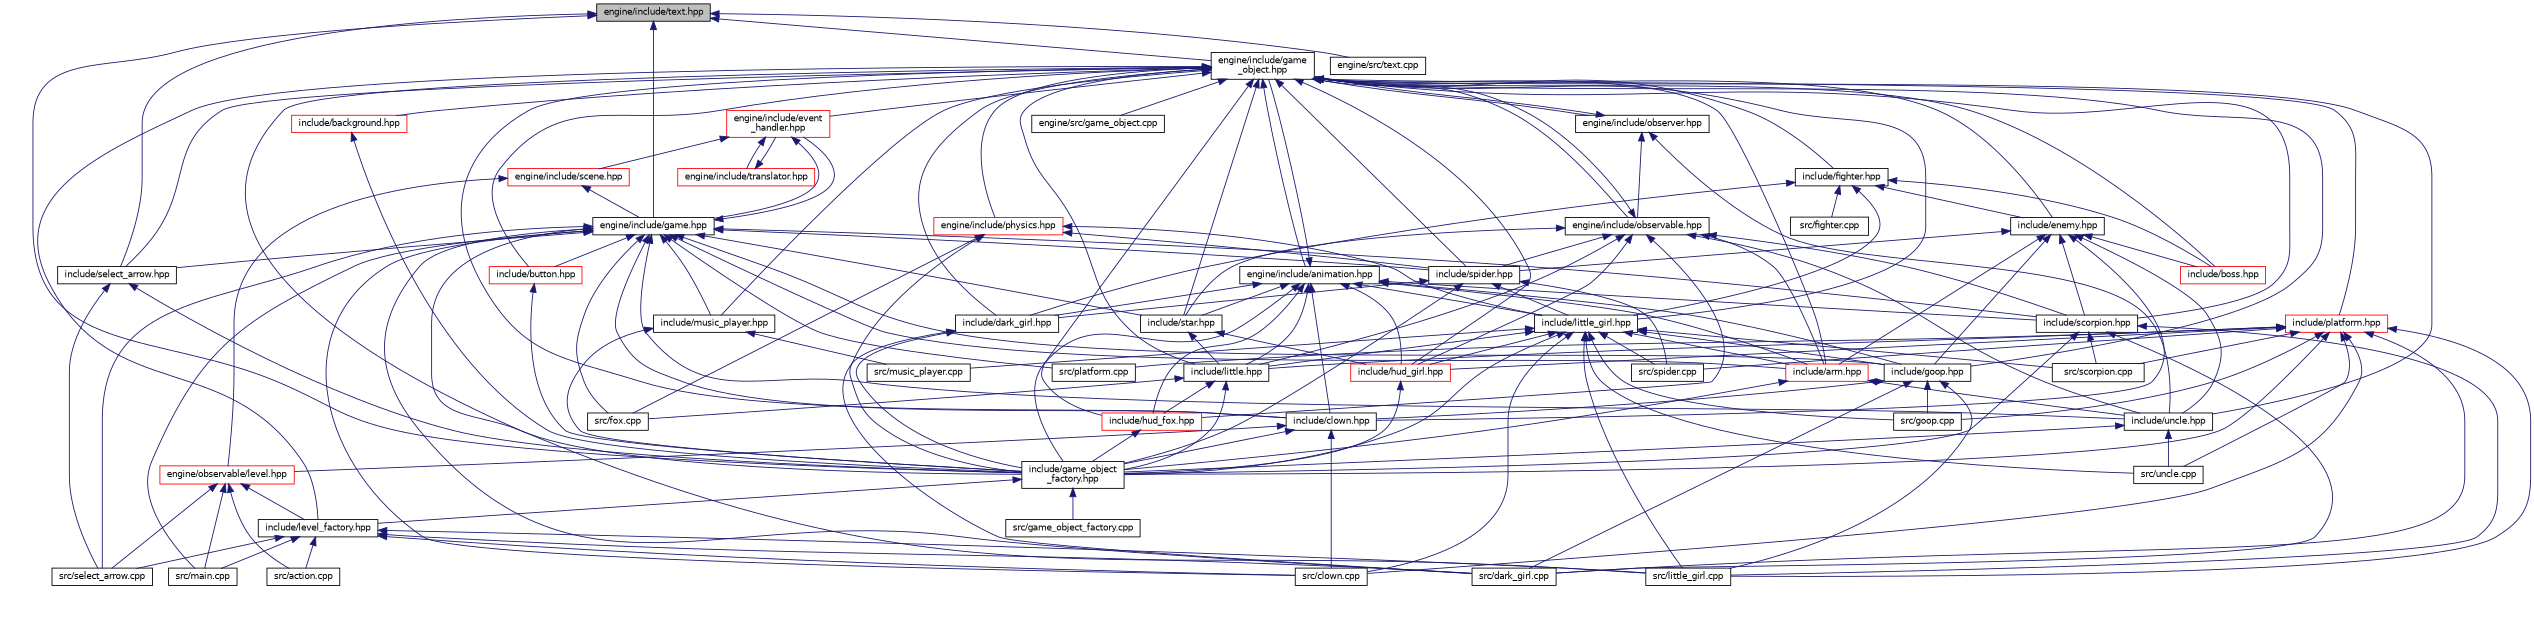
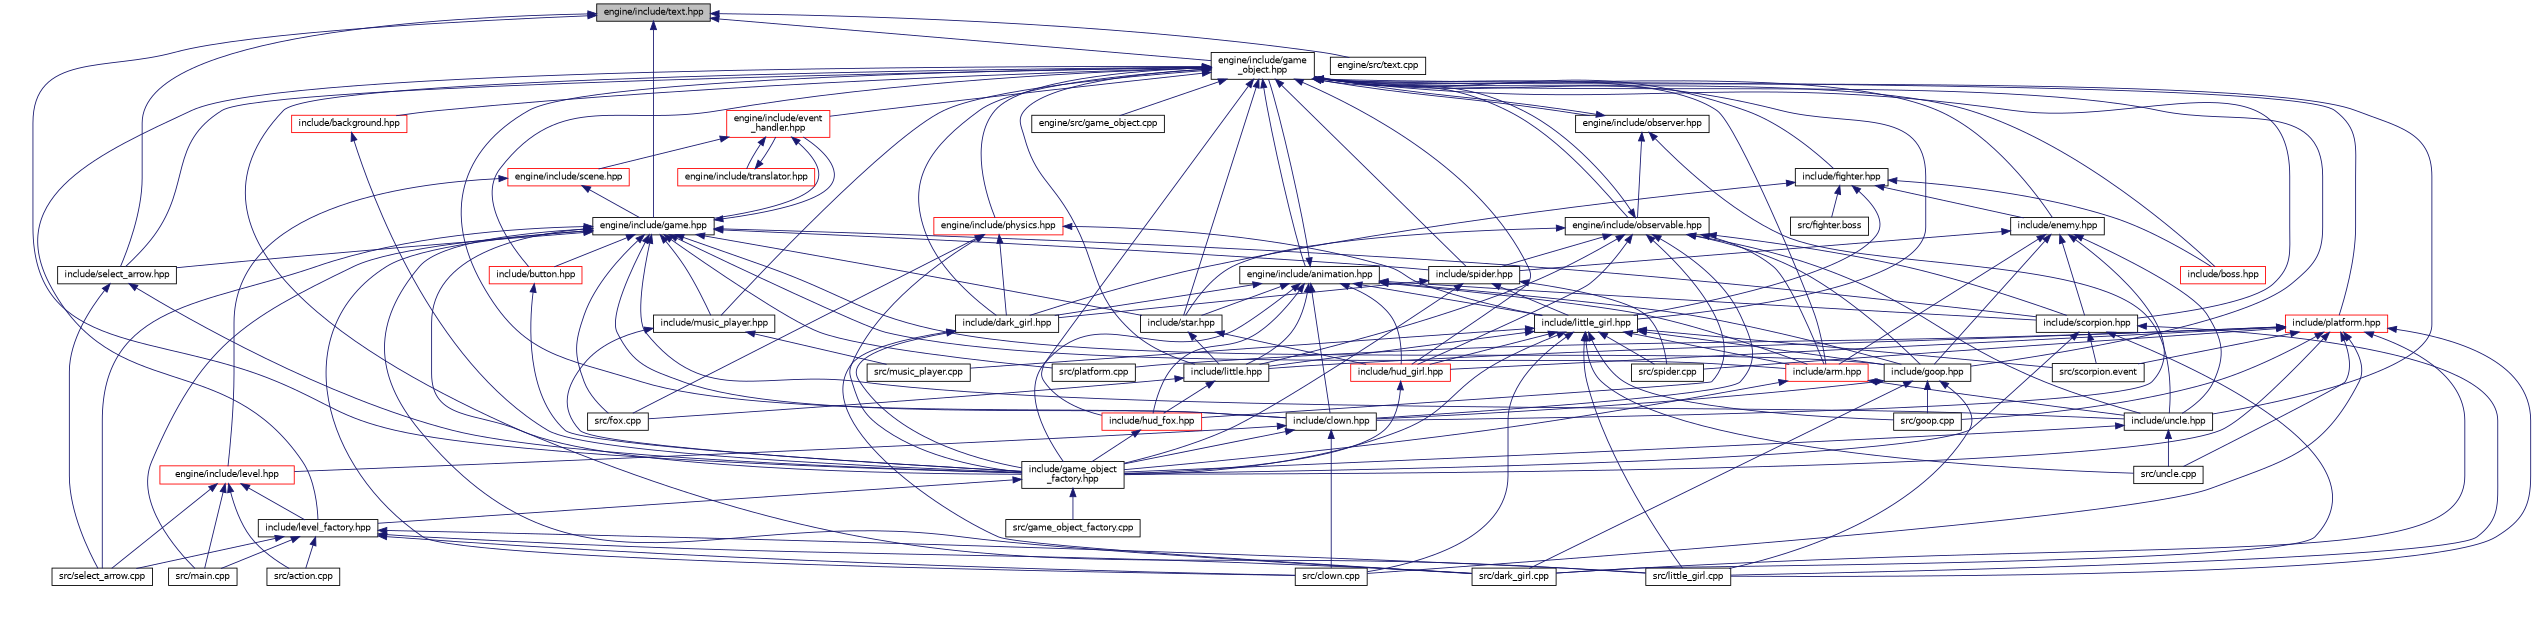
  digraph {
    node [color=black fillcolor=white fontname=Helvetica fontsize=10 shape=record style=filled]
    edge [color=midnightblue dir=back fontname=Helvetica fontsize=10 labelfontname=Helvetica labelfontsize=10 style=solid]
    n1 [fillcolor=grey75 fontcolor=black height=0.2 label="engine/include/text.hpp" width=0.4]
    n2 [height=0.2 label="engine/include/game\l_object.hpp" width=0.4]
    n3 [height=0.2 label="include/game_object\l_factory.hpp" width=0.4]
    n4 [height=0.2 label="engine/include/game.hpp" width=0.4]
    n5 [height=0.2 label="include/select_arrow.hpp" width=0.4]
    n6 [height=0.2 label="engine/src/text.cpp" width=0.4]
    n7 [height=0.2 label="engine/include/animation.hpp" width=0.4]
    n8 [height=0.2 label="include/clown.hpp" width=0.4]
    n9 [height=0.2 label="include/level_factory.hpp" width=0.4]
    n10 [height=0.2 label="include/goop.hpp" width=0.4]
    n11 [height=0.2 label="include/little_girl.hpp" width=0.4]
    n12 [color=red height=0.2 label="include/arm.hpp" width=0.4]
    n13 [height=0.2 label="include/uncle.hpp" width=0.4]
    n14 [height=0.2 label="include/little.hpp" width=0.4]
    n15 [color=red height=0.2 label="include/hud_fox.hpp" width=0.4]
    n16 [color=red height=0.2 label="include/hud_girl.hpp" width=0.4]
    n17 [height=0.2 label="include/dark_girl.hpp" width=0.4]
    n18 [height=0.2 label="include/star.hpp" width=0.4]
    n19 [height=0.2 label="include/scorpion.hpp" width=0.4]
    n20 [height=0.2 label="engine/include/observer.hpp" width=0.4]
    n21 [height=0.2 label="engine/include/observable.hpp" width=0.4]
    n22 [height=0.2 label="include/spider.hpp" width=0.4]
    n23 [color=red height=0.2 label="engine/include/event\l_handler.hpp" width=0.4]
    n24 [color=red height=0.2 label="include/button.hpp" width=0.4]
    n25 [height=0.2 label="include/music_player.hpp" width=0.4]
    n26 [height=0.2 label="include/enemy.hpp" width=0.4]
    n27 [color=red height=0.2 label="include/boss.hpp" width=0.4]
    n28 [height=0.2 label="include/fighter.hpp" width=0.4]
    n29 [color=red height=0.2 label="engine/include/physics.hpp" width=0.4]
    n30 [height=0.2 label="engine/src/game_object.cpp" width=0.4]
    n31 [color=red height=0.2 label="include/background.hpp" width=0.4]
    n32 [color=red height=0.2 label="include/platform.hpp" width=0.4]
    n33 [height=0.2 label="src/game_object_factory.cpp" width=0.4]
    n34 [height=0.2 label="src/clown.cpp" width=0.4]
    n35 [height=0.2 label="src/main.cpp" width=0.4]
    n36 [height=0.2 label="src/select_arrow.cpp" width=0.4]
    n37 [height=0.2 label="src/dark_girl.cpp" width=0.4]
    n38 [height=0.2 label="src/little_girl.cpp" width=0.4]
    n39 [height=0.2 label="src/fox.cpp" width=0.4]
    n40 [height=0.2 label="src/platform.cpp" width=0.4]
-   n41 [color=red height=0.2 label="engine/observable/level.hpp" width=0.4]
+   n41 [color=red height=0.2 label="engine/include/level.hpp" width=0.4]
    n42 [height=0.2 label="src/action.cpp" width=0.4]
    n43 [height=0.2 label="src/goop.cpp" width=0.4]
    n44 [height=0.2 label="src/uncle.cpp" width=0.4]
    n45 [height=0.2 label="src/music_player.cpp" width=0.4]
-   n46 [height=0.2 label="src/scorpion.cpp" width=0.4]
+   n46 [height=0.2 label="src/scorpion.event" width=0.4]
    n47 [height=0.2 label="src/spider.cpp" width=0.4]
    n48 [color=red height=0.2 label="engine/include/translator.hpp" width=0.4]
    n49 [color=red height=0.2 label="engine/include/scene.hpp" width=0.4]
-   n50 [height=0.2 label="src/fighter.cpp" width=0.4]
+   n50 [height=0.2 label="src/fighter.boss" width=0.4]
    n1 -> n2
    n1 -> n3
    n1 -> n4
    n1 -> n5
    n1 -> n6
    n2 -> n3
    n2 -> n5
    n2 -> n7
    n2 -> n8
    n2 -> n9
    n2 -> n10
    n2 -> n11
    n2 -> n12
    n2 -> n13
    n2 -> n14
    n2 -> n15
    n2 -> n16
    n2 -> n17
    n2 -> n18
    n2 -> n19
    n2 -> n20
    n2 -> n21
    n2 -> n22
    n2 -> n23
    n2 -> n24
    n2 -> n25
    n2 -> n26
    n2 -> n27
    n2 -> n28
    n2 -> n29
    n2 -> n30
    n2 -> n31
    n2 -> n32
    n3 -> n9
    n3 -> n33
    n4 -> n5
    n4 -> n8
    n4 -> n10
    n4 -> n12
    n4 -> n13
    n4 -> n18
    n4 -> n19
    n4 -> n22
    n4 -> n23
    n4 -> n24
    n4 -> n25
    n4 -> n34
    n4 -> n35
    n4 -> n36
    n4 -> n37
    n4 -> n38
    n4 -> n39
    n4 -> n40
    n5 -> n3
    n5 -> n36
    n7 -> n2
    n7 -> n3
    n7 -> n8
    n7 -> n10
    n7 -> n11
    n7 -> n12
    n7 -> n14
    n7 -> n15
    n7 -> n16
    n7 -> n17
    n7 -> n18
    n7 -> n19
    n8 -> n3
    n8 -> n34
    n8 -> n41
    n9 -> n34
    n9 -> n35
    n9 -> n36
    n9 -> n37
    n9 -> n38
    n9 -> n42
    n10 -> n8
    n10 -> n37
    n10 -> n38
    n10 -> n43
    n11 -> n3
    n11 -> n10
    n11 -> n12
    n11 -> n14
    n11 -> n16
    n11 -> n34
    n11 -> n38
    n11 -> n43
    n11 -> n44
    n11 -> n45
    n11 -> n46
    n11 -> n47
    n12 -> n3
    n12 -> n13
    n13 -> n3
    n13 -> n44
-   n14 -> n3
    n14 -> n15
    n14 -> n39
    n15 -> n3
    n16 -> n3
    n17 -> n3
    n17 -> n37
    n18 -> n14
    n18 -> n16
    n19 -> n3
    n19 -> n37
    n19 -> n38
    n19 -> n46
    n20 -> n2
    n20 -> n13
    n20 -> n21
    n21 -> n2
+   n21 -> n8
+   n21 -> n10
    n21 -> n12
    n21 -> n13
    n21 -> n14
    n21 -> n15
    n21 -> n16
    n21 -> n18
    n21 -> n19
    n21 -> n22
    n22 -> n3
    n22 -> n11
    n22 -> n17
    n22 -> n47
    n23 -> n4
    n23 -> n48
    n23 -> n49
    n24 -> n3
    n25 -> n3
    n25 -> n45
    n26 -> n8
    n26 -> n10
    n26 -> n12
    n26 -> n13
    n26 -> n19
    n26 -> n22
-   n26 -> n27
    n28 -> n11
    n28 -> n17
    n28 -> n26
    n28 -> n27
    n28 -> n50
    n29 -> n3
    n29 -> n11
-   n29 -> n22
+   n29 -> n17
    n29 -> n39
    n31 -> n3
    n32 -> n3
    n32 -> n14
    n32 -> n16
    n32 -> n34
    n32 -> n37
    n32 -> n38
    n32 -> n40
    n32 -> n43
    n32 -> n44
    n32 -> n46
    n32 -> n47
    n41 -> n9
    n41 -> n35
    n41 -> n36
    n41 -> n42
    n48 -> n23
    n49 -> n4
    n49 -> n41
  }
